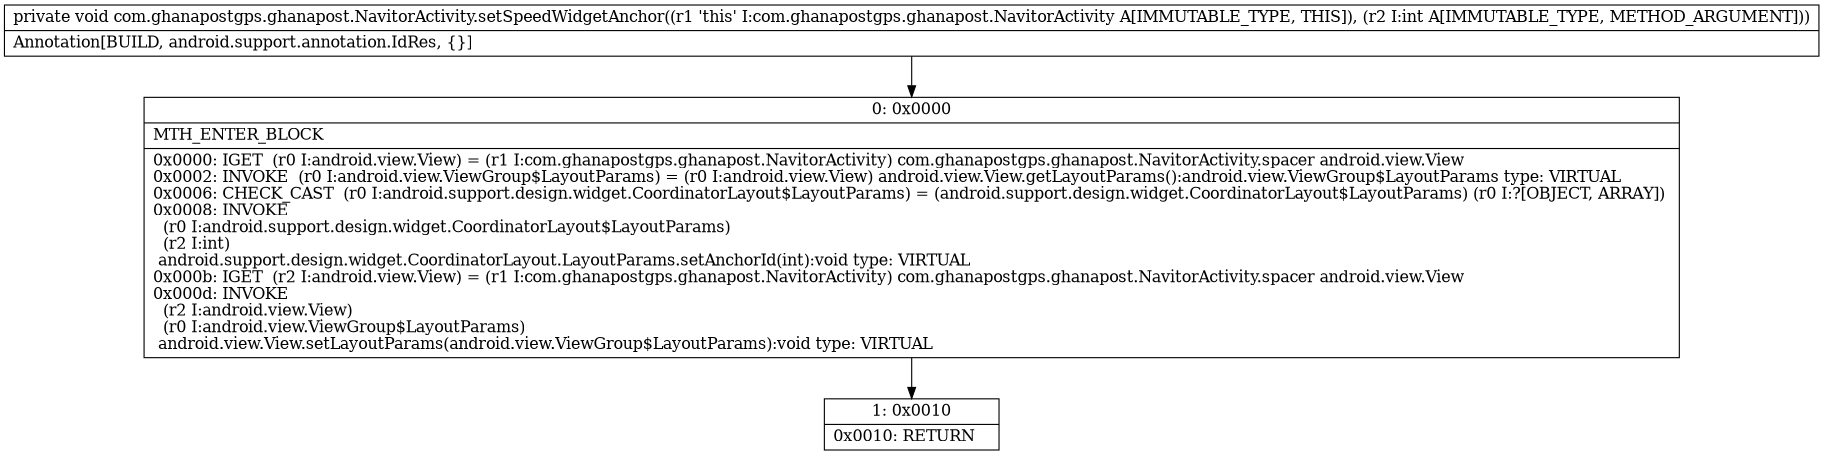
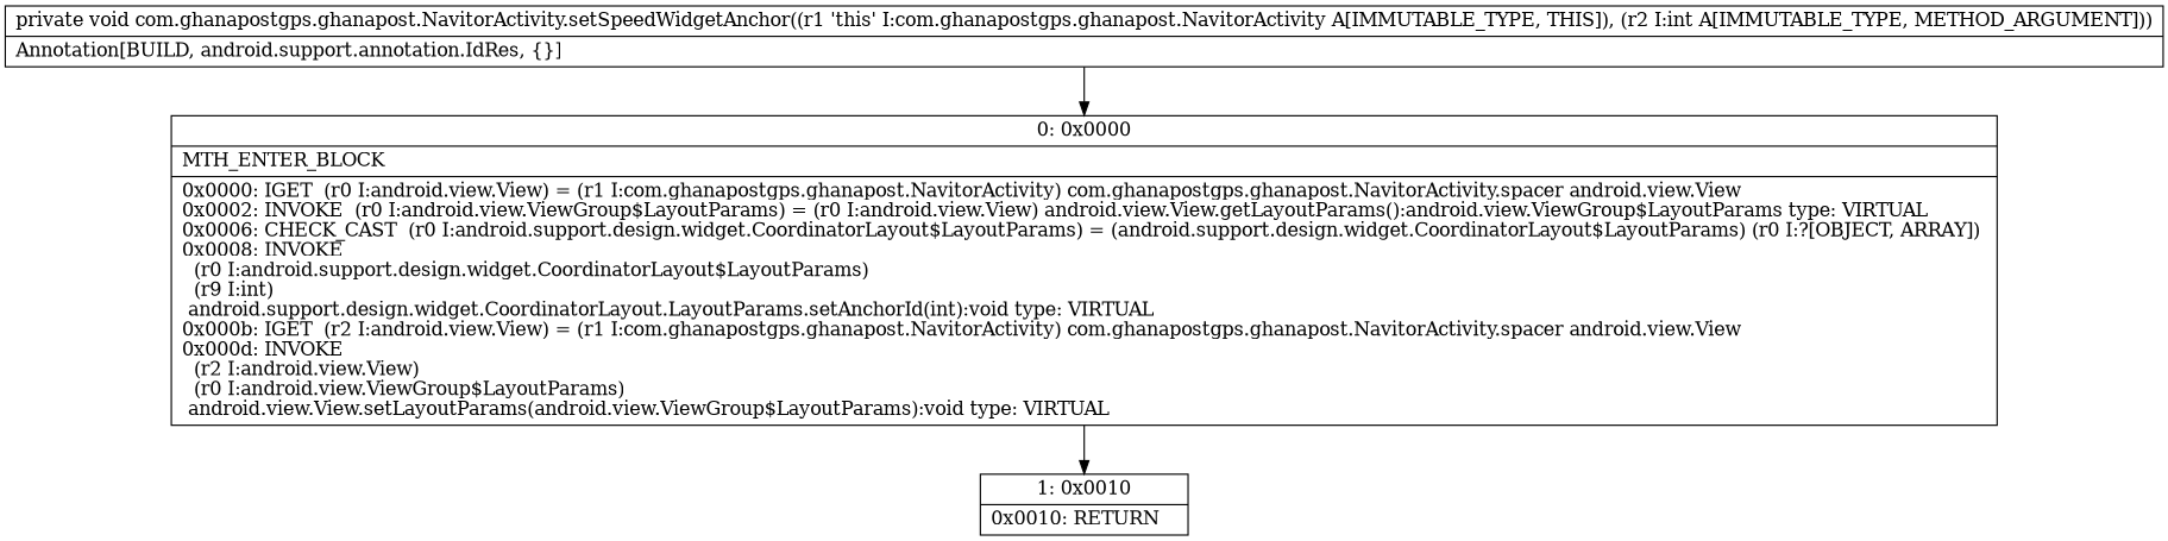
  digraph {
    node [shape=record]
-   n1 [label="{0\:\ 0x0000|MTH_ENTER_BLOCK\l|0x0000: IGET  (r0 I:android.view.View) = (r1 I:com.ghanapostgps.ghanapost.NavitorActivity) com.ghanapostgps.ghanapost.NavitorActivity.spacer android.view.View \l0x0002: INVOKE  (r0 I:android.view.ViewGroup$LayoutParams) = (r0 I:android.view.View) android.view.View.getLayoutParams():android.view.ViewGroup$LayoutParams type: VIRTUAL \l0x0006: CHECK_CAST  (r0 I:android.support.design.widget.CoordinatorLayout$LayoutParams) = (android.support.design.widget.CoordinatorLayout$LayoutParams) (r0 I:?[OBJECT, ARRAY]) \l0x0008: INVOKE  \l  (r0 I:android.support.design.widget.CoordinatorLayout$LayoutParams)\l  (r2 I:int)\l android.support.design.widget.CoordinatorLayout.LayoutParams.setAnchorId(int):void type: VIRTUAL \l0x000b: IGET  (r2 I:android.view.View) = (r1 I:com.ghanapostgps.ghanapost.NavitorActivity) com.ghanapostgps.ghanapost.NavitorActivity.spacer android.view.View \l0x000d: INVOKE  \l  (r2 I:android.view.View)\l  (r0 I:android.view.ViewGroup$LayoutParams)\l android.view.View.setLayoutParams(android.view.ViewGroup$LayoutParams):void type: VIRTUAL \l}"]
+   n1 [label="{0\:\ 0x0000|MTH_ENTER_BLOCK\l|0x0000: IGET  (r0 I:android.view.View) = (r1 I:com.ghanapostgps.ghanapost.NavitorActivity) com.ghanapostgps.ghanapost.NavitorActivity.spacer android.view.View \l0x0002: INVOKE  (r0 I:android.view.ViewGroup$LayoutParams) = (r0 I:android.view.View) android.view.View.getLayoutParams():android.view.ViewGroup$LayoutParams type: VIRTUAL \l0x0006: CHECK_CAST  (r0 I:android.support.design.widget.CoordinatorLayout$LayoutParams) = (android.support.design.widget.CoordinatorLayout$LayoutParams) (r0 I:?[OBJECT, ARRAY]) \l0x0008: INVOKE  \l  (r0 I:android.support.design.widget.CoordinatorLayout$LayoutParams)\l  (r9 I:int)\l android.support.design.widget.CoordinatorLayout.LayoutParams.setAnchorId(int):void type: VIRTUAL \l0x000b: IGET  (r2 I:android.view.View) = (r1 I:com.ghanapostgps.ghanapost.NavitorActivity) com.ghanapostgps.ghanapost.NavitorActivity.spacer android.view.View \l0x000d: INVOKE  \l  (r2 I:android.view.View)\l  (r0 I:android.view.ViewGroup$LayoutParams)\l android.view.View.setLayoutParams(android.view.ViewGroup$LayoutParams):void type: VIRTUAL \l}"]
    n2 [label="{1\:\ 0x0010|0x0010: RETURN   \l}"]
    n3 [label="{private void com.ghanapostgps.ghanapost.NavitorActivity.setSpeedWidgetAnchor((r1 'this' I:com.ghanapostgps.ghanapost.NavitorActivity A[IMMUTABLE_TYPE, THIS]), (r2 I:int A[IMMUTABLE_TYPE, METHOD_ARGUMENT]))  | Annotation[BUILD, android.support.annotation.IdRes, \{\}]\l}"]
    n1 -> n2
    n3 -> n1
  }
